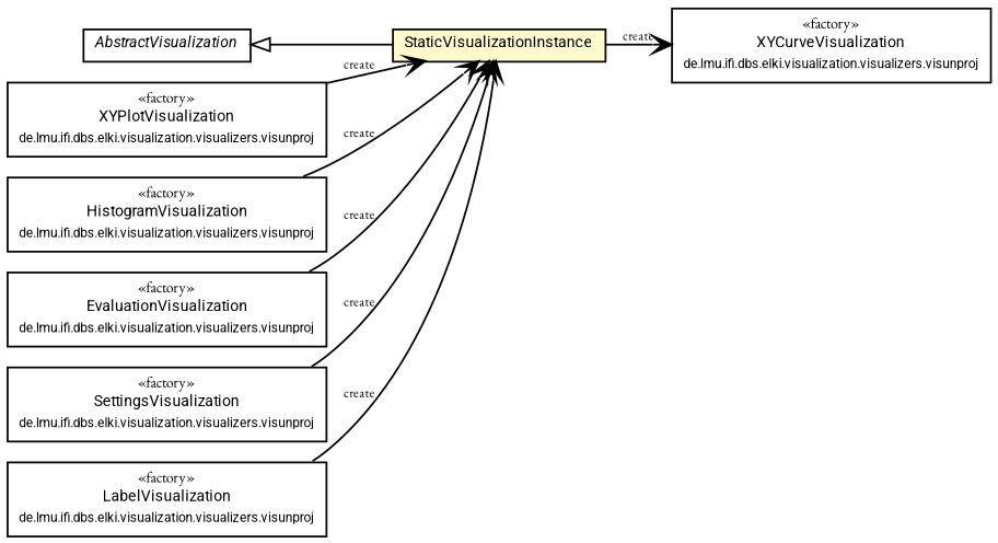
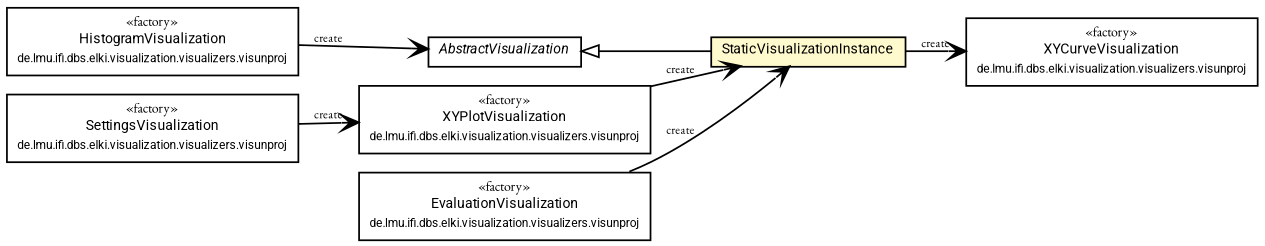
  digraph {
    fontname="EB Garamond"
    nodesep=0.15
    rankdir=LR
    ranksep=0.25
    node [fontcolor=black fontname="EB Garamond" fontsize=8 margin=0 shape=plaintext]
    edge [arrowhead=open color=black fontname="EB Garamond" fontsize=7 labelfontname=Roboto labelfontsize=7 weight=1]
    n1 [height=0 label=<<table title="de.lmu.ifi.dbs.elki.visualization.visualizers.StaticVisualizationInstance" border="0" cellborder="1" cellspacing="0" cellpadding="2" bgcolor="lemonChiffon" href="StaticVisualizationInstance.html" target="_parent"> 		<tr><td><table border="0" cellspacing="0" cellpadding="1"> 		<tr><td align="center" balign="center"> <font face="Roboto">StaticVisualizationInstance</font> </td></tr> 		</table></td></tr> 		</table>> width=0]
    n2 [height=0 label=<<table title="de.lmu.ifi.dbs.elki.visualization.visualizers.visunproj.XYCurveVisualization" border="0" cellborder="1" cellspacing="0" cellpadding="2" href="visunproj/XYCurveVisualization.html" target="_parent"> 		<tr><td><table border="0" cellspacing="0" cellpadding="1"> 		<tr><td align="center" balign="center"> &#171;factory&#187; </td></tr> 		<tr><td align="center" balign="center"> <font face="Roboto">XYCurveVisualization</font> </td></tr> 		<tr><td align="center" balign="center"> <font face="Roboto" point-size="7.0">de.lmu.ifi.dbs.elki.visualization.visualizers.visunproj</font> </td></tr> 		</table></td></tr> 		</table>> width=0]
    n3 [height=0 label=<<table title="de.lmu.ifi.dbs.elki.visualization.visualizers.AbstractVisualization" border="0" cellborder="1" cellspacing="0" cellpadding="2" href="AbstractVisualization.html" target="_parent"> 		<tr><td><table border="0" cellspacing="0" cellpadding="1"> 		<tr><td align="center" balign="center"> <font face="Roboto"><i>AbstractVisualization</i></font> </td></tr> 		</table></td></tr> 		</table>> width=0]
    n4 [height=0 label=<<table title="de.lmu.ifi.dbs.elki.visualization.visualizers.visunproj.XYPlotVisualization" border="0" cellborder="1" cellspacing="0" cellpadding="2" href="visunproj/XYPlotVisualization.html" target="_parent"> 		<tr><td><table border="0" cellspacing="0" cellpadding="1"> 		<tr><td align="center" balign="center"> &#171;factory&#187; </td></tr> 		<tr><td align="center" balign="center"> <font face="Roboto">XYPlotVisualization</font> </td></tr> 		<tr><td align="center" balign="center"> <font face="Roboto" point-size="7.0">de.lmu.ifi.dbs.elki.visualization.visualizers.visunproj</font> </td></tr> 		</table></td></tr> 		</table>> width=0]
    n5 [height=0 label=<<table title="de.lmu.ifi.dbs.elki.visualization.visualizers.visunproj.HistogramVisualization" border="0" cellborder="1" cellspacing="0" cellpadding="2" href="visunproj/HistogramVisualization.html" target="_parent"> 		<tr><td><table border="0" cellspacing="0" cellpadding="1"> 		<tr><td align="center" balign="center"> &#171;factory&#187; </td></tr> 		<tr><td align="center" balign="center"> <font face="Roboto">HistogramVisualization</font> </td></tr> 		<tr><td align="center" balign="center"> <font face="Roboto" point-size="7.0">de.lmu.ifi.dbs.elki.visualization.visualizers.visunproj</font> </td></tr> 		</table></td></tr> 		</table>> width=0]
    n6 [height=0 label=<<table title="de.lmu.ifi.dbs.elki.visualization.visualizers.visunproj.EvaluationVisualization" border="0" cellborder="1" cellspacing="0" cellpadding="2" href="visunproj/EvaluationVisualization.html" target="_parent"> 		<tr><td><table border="0" cellspacing="0" cellpadding="1"> 		<tr><td align="center" balign="center"> &#171;factory&#187; </td></tr> 		<tr><td align="center" balign="center"> <font face="Roboto">EvaluationVisualization</font> </td></tr> 		<tr><td align="center" balign="center"> <font face="Roboto" point-size="7.0">de.lmu.ifi.dbs.elki.visualization.visualizers.visunproj</font> </td></tr> 		</table></td></tr> 		</table>> width=0]
    n7 [height=0 label=<<table title="de.lmu.ifi.dbs.elki.visualization.visualizers.visunproj.SettingsVisualization" border="0" cellborder="1" cellspacing="0" cellpadding="2" href="visunproj/SettingsVisualization.html" target="_parent"> 		<tr><td><table border="0" cellspacing="0" cellpadding="1"> 		<tr><td align="center" balign="center"> &#171;factory&#187; </td></tr> 		<tr><td align="center" balign="center"> <font face="Roboto">SettingsVisualization</font> </td></tr> 		<tr><td align="center" balign="center"> <font face="Roboto" point-size="7.0">de.lmu.ifi.dbs.elki.visualization.visualizers.visunproj</font> </td></tr> 		</table></td></tr> 		</table>> width=0]
-   n8 [height=0 label=<<table title="de.lmu.ifi.dbs.elki.visualization.visualizers.visunproj.LabelVisualization" border="0" cellborder="1" cellspacing="0" cellpadding="2" href="visunproj/LabelVisualization.html" target="_parent"> 		<tr><td><table border="0" cellspacing="0" cellpadding="1"> 		<tr><td align="center" balign="center"> &#171;factory&#187; </td></tr> 		<tr><td align="center" balign="center"> <font face="Roboto">LabelVisualization</font> </td></tr> 		<tr><td align="center" balign="center"> <font face="Roboto" point-size="7.0">de.lmu.ifi.dbs.elki.visualization.visualizers.visunproj</font> </td></tr> 		</table></td></tr> 		</table>> width=0]
    n1 -> n2 [label=create]
    n3 -> n1 [arrowtail=empty dir=back weight=10 arrowhead=""]
    n4 -> n1 [label=create]
-   n5 -> n1 [label=create]
+   n5 -> n3 [label=create]
    n6 -> n1 [label=create]
-   n7 -> n1 [label=create]
-   n8 -> n1 [label=create]
+   n7 -> n4 [label=create]
  }
